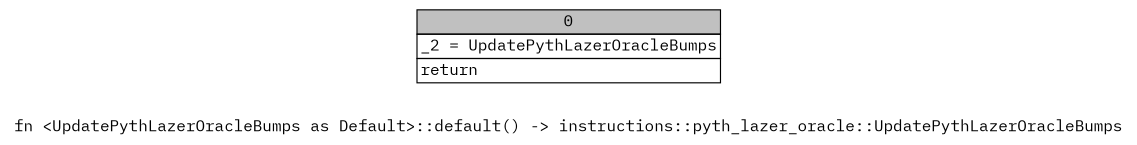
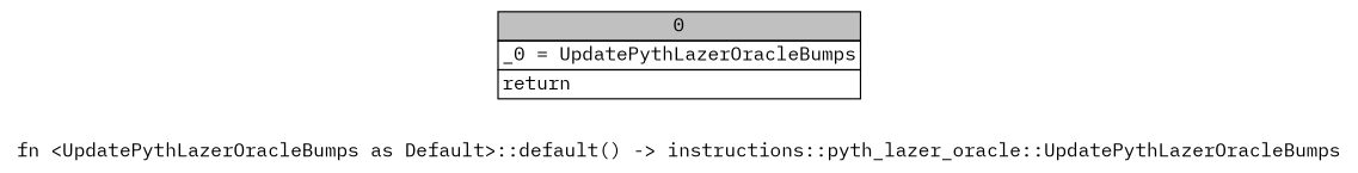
  digraph {
    fontname="IBM Plex Mono"
    label=<fn &lt;UpdatePythLazerOracleBumps as Default&gt;::default() -&gt; instructions::pyth_lazer_oracle::UpdatePythLazerOracleBumps<br align="left"/>>
-   n1 [fontname="IBM Plex Mono" label=<<table border="0" cellborder="1" cellspacing="0"><tr><td bgcolor="gray" align="center" colspan="1">0</td></tr><tr><td align="left" balign="left">_2 = UpdatePythLazerOracleBumps<br/></td></tr><tr><td align="left">return</td></tr></table>> shape=none]
+   n1 [fontname="IBM Plex Mono" label=<<table border="0" cellborder="1" cellspacing="0"><tr><td bgcolor="gray" align="center" colspan="1">0</td></tr><tr><td align="left" balign="left">_0 = UpdatePythLazerOracleBumps<br/></td></tr><tr><td align="left">return</td></tr></table>> shape=none]
  }
